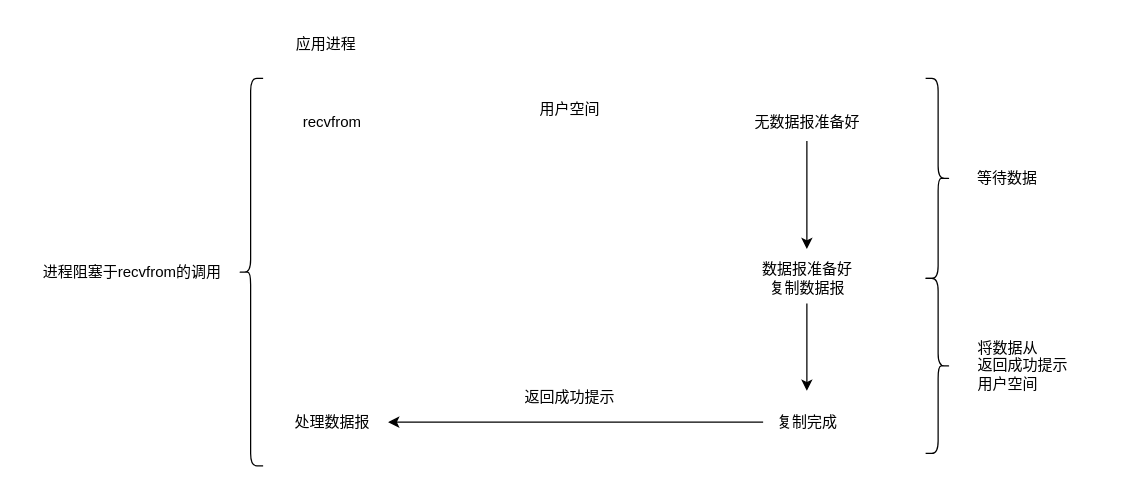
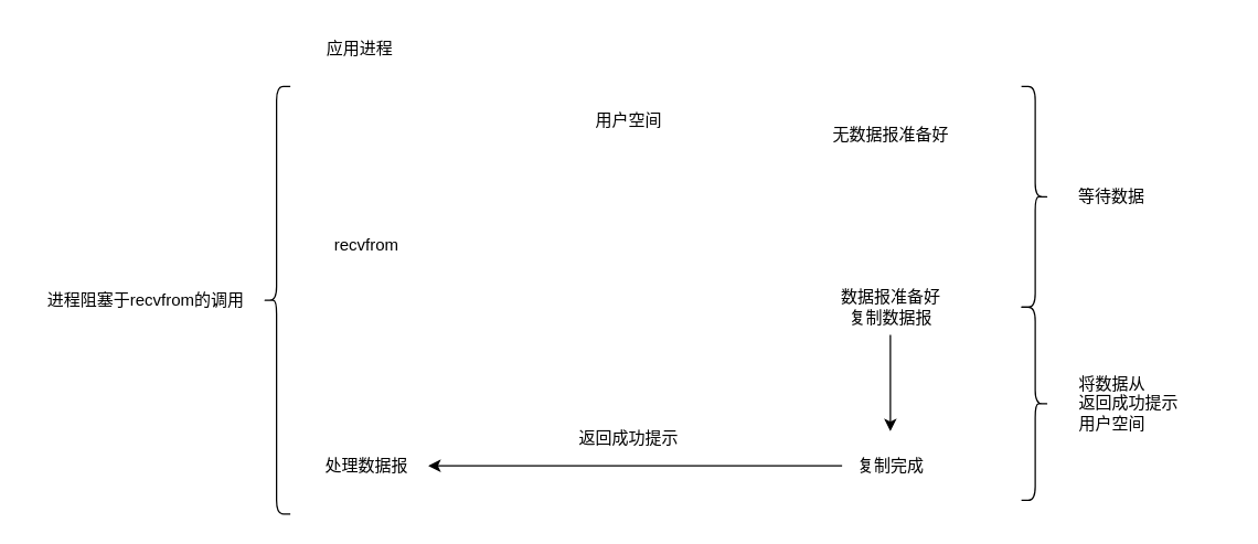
  <mxCell id="0" />
  <mxCell id="1" parent="0" />
  <mxCell id="2" value="" style="shape=curlyBracket;whiteSpace=wrap;html=1;rounded=1;labelPosition=left;verticalLabelPosition=middle;align=right;verticalAlign=middle;" vertex="1" parent="1"><mxGeometry x="190" y="62" width="20" height="310" as="geometry" /></mxCell>
  <mxCell id="3" value="" style="shape=curlyBracket;whiteSpace=wrap;html=1;rounded=1;flipH=1;labelPosition=right;verticalLabelPosition=middle;align=left;verticalAlign=middle;size=0.5;" vertex="1" parent="1"><mxGeometry x="740" y="62" width="20" height="160" as="geometry" /></mxCell>
  <mxCell id="4" value="进程阻塞于recvfrom的调用" style="text;html=1;align=center;verticalAlign=middle;resizable=0;points=[];autosize=1;strokeColor=none;fillColor=none;" vertex="1" parent="1"><mxGeometry x="20" y="202" width="170" height="30" as="geometry" /></mxCell>
- <mxCell id="5" value="recvfrom" style="text;html=1;align=center;verticalAlign=middle;resizable=0;points=[];autosize=1;strokeColor=none;fillColor=none;" vertex="1" parent="1"><mxGeometry x="230" y="82" width="70" height="30" as="geometry" /></mxCell>
- <mxCell id="6" style="edgeStyle=orthogonalEdgeStyle;rounded=0;orthogonalLoop=1;jettySize=auto;html=1;entryX=0.5;entryY=-0.087;entryDx=0;entryDy=0;entryPerimeter=0;" edge="1" parent="1" source="7" target="11"><mxGeometry relative="1" as="geometry" /></mxCell>
+ <mxCell id="5" value="recvfrom" style="text;html=1;align=center;verticalAlign=middle;resizable=0;points=[];autosize=1;strokeColor=none;fillColor=none;" vertex="1" parent="1"><mxGeometry x="230" y="162" width="70" height="30" as="geometry" /></mxCell>
  <mxCell id="7" value="无数据报准备好" style="text;html=1;align=center;verticalAlign=middle;resizable=0;points=[];autosize=1;strokeColor=none;fillColor=none;" vertex="1" parent="1"><mxGeometry x="590" y="82" width="110" height="30" as="geometry" /></mxCell>
  <mxCell id="8" value="用户空间" style="text;html=1;align=center;verticalAlign=middle;resizable=0;points=[];autosize=1;strokeColor=none;fillColor=none;" vertex="1" parent="1"><mxGeometry x="420" y="72" width="70" height="30" as="geometry" /></mxCell>
  <mxCell id="9" value="应用进程" style="text;html=1;align=center;verticalAlign=middle;resizable=0;points=[];autosize=1;strokeColor=none;fillColor=none;" vertex="1" parent="1"><mxGeometry x="225" y="20" width="70" height="30" as="geometry" /></mxCell>
  <mxCell id="10" style="edgeStyle=orthogonalEdgeStyle;rounded=0;orthogonalLoop=1;jettySize=auto;html=1;" edge="1" parent="1" source="11"><mxGeometry relative="1" as="geometry"><mxPoint x="645" y="312" as="targetPoint" /></mxGeometry></mxCell>
  <mxCell id="11" value="数据报准备好&lt;br&gt;复制数据报" style="text;html=1;align=center;verticalAlign=middle;resizable=0;points=[];autosize=1;strokeColor=none;fillColor=none;" vertex="1" parent="1"><mxGeometry x="595" y="202" width="100" height="40" as="geometry" /></mxCell>
  <mxCell id="12" style="edgeStyle=orthogonalEdgeStyle;rounded=0;orthogonalLoop=1;jettySize=auto;html=1;" edge="1" parent="1" source="13"><mxGeometry relative="1" as="geometry"><mxPoint x="310" y="337" as="targetPoint" /></mxGeometry></mxCell>
  <mxCell id="13" value="复制完成" style="text;html=1;align=center;verticalAlign=middle;resizable=0;points=[];autosize=1;strokeColor=none;fillColor=none;" vertex="1" parent="1"><mxGeometry x="610" y="322" width="70" height="30" as="geometry" /></mxCell>
  <mxCell id="14" value="处理数据报" style="text;html=1;align=center;verticalAlign=middle;resizable=0;points=[];autosize=1;strokeColor=none;fillColor=none;" vertex="1" parent="1"><mxGeometry x="225" y="322" width="80" height="30" as="geometry" /></mxCell>
  <mxCell id="15" value="返回成功提示" style="text;html=1;align=center;verticalAlign=middle;resizable=0;points=[];autosize=1;strokeColor=none;fillColor=none;" vertex="1" parent="1"><mxGeometry x="405" y="302" width="100" height="30" as="geometry" /></mxCell>
  <mxCell id="16" value="" style="shape=curlyBracket;whiteSpace=wrap;html=1;rounded=1;flipH=1;labelPosition=right;verticalLabelPosition=middle;align=left;verticalAlign=middle;size=0.5;" vertex="1" parent="1"><mxGeometry x="740" y="222" width="20" height="140" as="geometry" /></mxCell>
  <mxCell id="17" value="等待数据" style="text;html=1;align=center;verticalAlign=middle;resizable=0;points=[];autosize=1;strokeColor=none;fillColor=none;" vertex="1" parent="1"><mxGeometry x="770" y="127" width="70" height="30" as="geometry" /></mxCell>
  <mxCell id="18" value="将数据从&lt;br&gt;返回成功提示&lt;br&gt;用户空间" style="text;html=1;align=left;verticalAlign=middle;resizable=0;points=[];autosize=1;strokeColor=none;fillColor=none;" vertex="1" parent="1"><mxGeometry x="780" y="262" width="110" height="60" as="geometry" /></mxCell>
